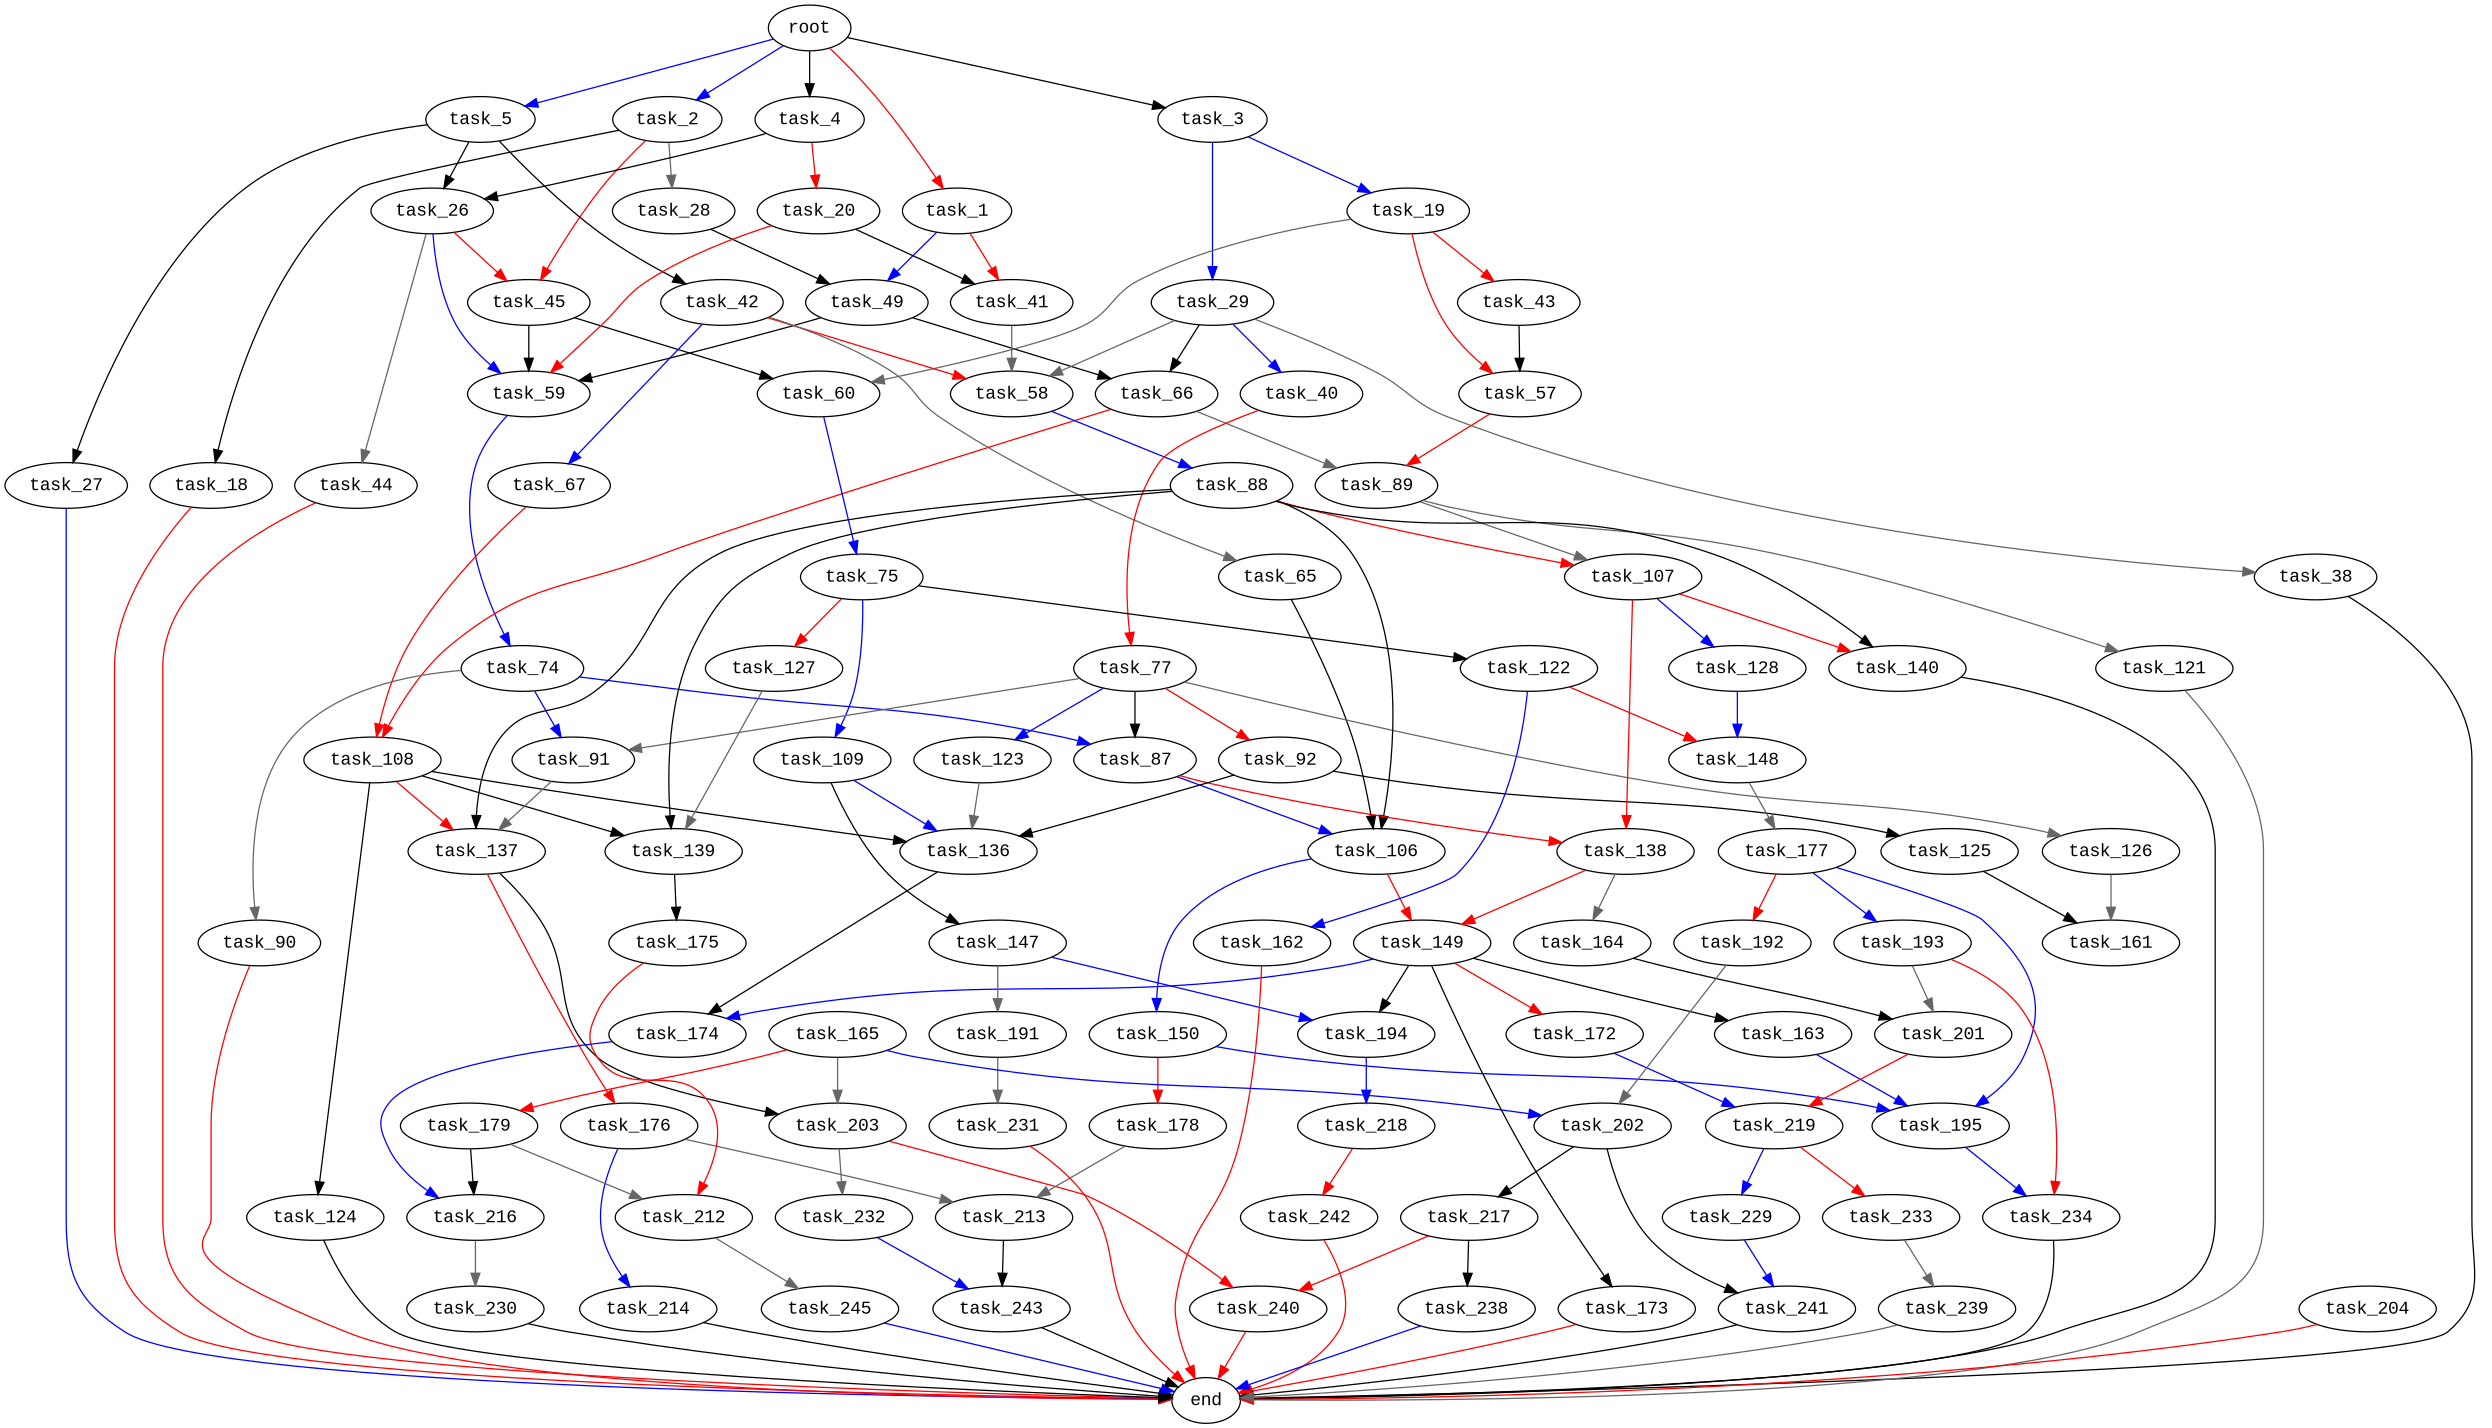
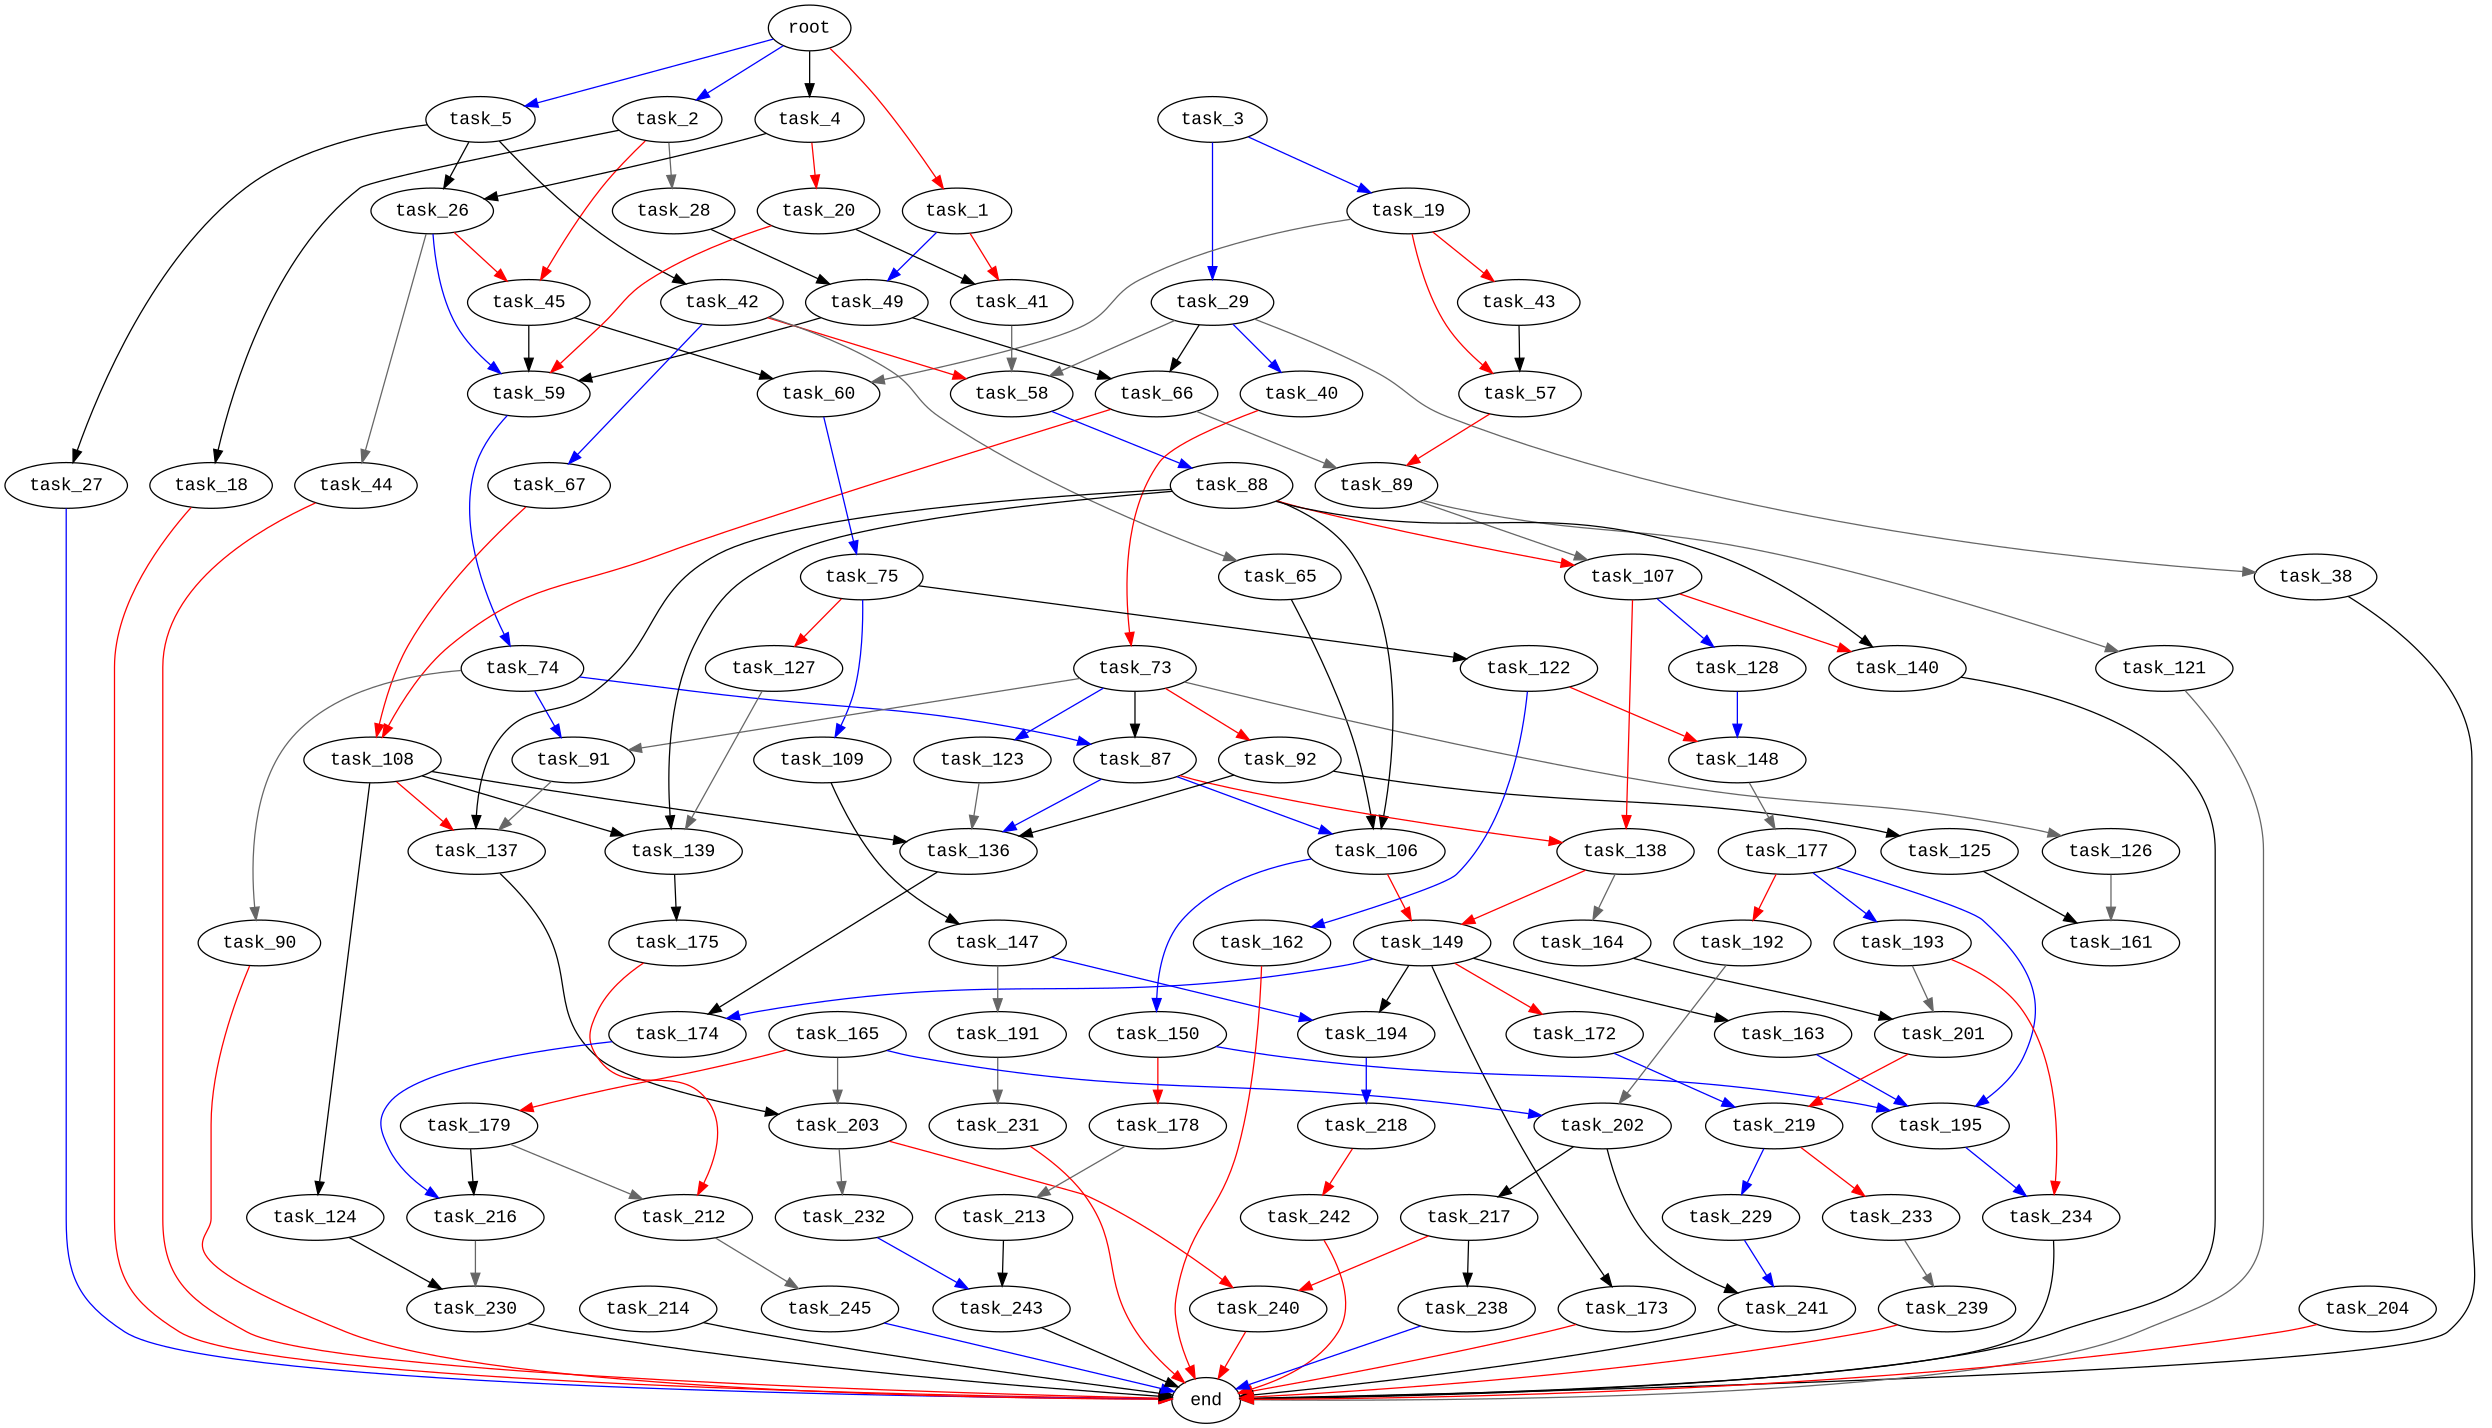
  digraph {
    fontname="Liberation Mono"
    node [fontname="Liberation Mono"]
    edge [color=black fontname="Liberation Mono"]
    root
    task_1
    task_2
    task_3
    task_4
    task_5
    n7 [label=task_49]
    task_41
    task_18
    task_28
    task_45
    task_19
    task_29
    task_20
    task_26
    task_27
    task_42
    task_59
    task_66
    task_58
    end
    task_60
    task_43
    task_57
    task_38
    task_40
    task_44
    task_65
    task_67
    task_89
    task_75
    task_74
-   task_73 [label=task_77]
+   task_73
    task_88
    task_108
    task_87
    task_91
    task_92
    task_123
    task_126
    task_106
    task_107
    task_121
    task_137
    task_139
    task_140
    task_90
    task_109
    task_122
    task_127
    task_149
    task_150
    task_136
    task_124
    task_138
    task_125
    task_161
    task_147
    task_148
    task_162
    task_164
    task_128
-   task_176
    task_203
    task_175
    task_174
    task_194
    task_163
    task_172
    task_173
    task_178
    task_195
    task_191
    task_177
    task_216
    task_165
    task_179
    task_202
    task_213
    task_214
    task_201
    task_212
    task_231
    task_218
    task_192
    task_193
    task_219
    task_234
    task_217
    task_241
    task_232
    task_240
    task_229
    task_233
    task_230
    task_245
    task_243
    task_242
    task_238
    n100 [label=task_204]
    task_239
    root -> task_1 [color=red]
    root -> task_2 [color=blue]
-   root -> task_3
    root -> task_4
    root -> task_5 [color=blue]
    task_1 -> n7 [color=blue]
    task_1 -> task_41 [color=red]
    task_2 -> task_18
    task_2 -> task_28 [color=gray40]
    task_2 -> task_45 [color=red]
    task_3 -> task_19 [color=blue]
    task_3 -> task_29 [color=blue]
    task_4 -> task_20 [color=red]
    task_4 -> task_26
    task_5 -> task_26
    task_5 -> task_27
    task_5 -> task_42
    n7 -> task_59
    n7 -> task_66
    task_41 -> task_58 [color=gray40]
    task_18 -> end [color=red]
    task_28 -> n7
    task_45 -> task_59
    task_45 -> task_60
    task_19 -> task_60 [color=gray40]
    task_19 -> task_43 [color=red]
    task_19 -> task_57 [color=red]
    task_29 -> task_66
    task_29 -> task_58 [color=gray40]
    task_29 -> task_38 [color=gray40]
    task_29 -> task_40 [color=blue]
    task_20 -> task_41
    task_20 -> task_59 [color=red]
    task_26 -> task_45 [color=red]
    task_26 -> task_59 [color=blue]
    task_26 -> task_44 [color=gray40]
    task_27 -> end [color=blue]
    task_42 -> task_58 [color=red]
    task_42 -> task_65 [color=gray40]
    task_42 -> task_67 [color=blue]
    task_59 -> task_74 [color=blue]
    task_66 -> task_89 [color=gray40]
    task_66 -> task_108 [color=red]
    task_58 -> task_88 [color=blue]
    task_60 -> task_75 [color=blue]
    task_43 -> task_57
    task_57 -> task_89 [color=red]
    task_38 -> end
    task_40 -> task_73 [color=red]
    task_44 -> end [color=red]
    task_65 -> task_106
    task_67 -> task_108 [color=red]
    task_89 -> task_107 [color=gray40]
    task_89 -> task_121 [color=gray40]
    task_75 -> task_109 [color=blue]
    task_75 -> task_122
    task_75 -> task_127 [color=red]
    task_74 -> task_87 [color=blue]
    task_74 -> task_91 [color=blue]
    task_74 -> task_90 [color=gray40]
    task_73 -> task_87
    task_73 -> task_91 [color=gray40]
    task_73 -> task_92 [color=red]
    task_73 -> task_123 [color=blue]
    task_73 -> task_126 [color=gray40]
    task_88 -> task_106
    task_88 -> task_107 [color=red]
    task_88 -> task_137
    task_88 -> task_139
    task_88 -> task_140
    task_108 -> task_137 [color=red]
    task_108 -> task_139
    task_108 -> task_136
    task_108 -> task_124
    task_87 -> task_106 [color=blue]
    task_87 -> task_138 [color=red]
    task_91 -> task_137 [color=gray40]
    task_92 -> task_136
    task_92 -> task_125
    task_123 -> task_136 [color=gray40]
    task_126 -> task_161 [color=gray40]
    task_106 -> task_149 [color=red]
    task_106 -> task_150 [color=blue]
    task_107 -> task_140 [color=red]
    task_107 -> task_138 [color=red]
    task_107 -> task_128 [color=blue]
    task_121 -> end [color=gray40]
-   task_137 -> task_176 [color=red]
    task_137 -> task_203
    task_139 -> task_175
    task_140 -> end
    task_90 -> end [color=red]
-   task_109 -> task_136 [color=blue]
+   task_87 -> task_136 [color=blue]
    task_109 -> task_147
    task_122 -> task_148 [color=red]
    task_122 -> task_162 [color=blue]
    task_127 -> task_139 [color=gray40]
    task_149 -> task_174 [color=blue]
    task_149 -> task_194
    task_149 -> task_163
    task_149 -> task_172 [color=red]
    task_149 -> task_173
    task_150 -> task_178 [color=red]
    task_150 -> task_195 [color=blue]
    task_136 -> task_174
-   task_124 -> end
+   task_124 -> task_230
    task_138 -> task_149 [color=red]
    task_138 -> task_164 [color=gray40]
    task_125 -> task_161
    task_147 -> task_194 [color=blue]
    task_147 -> task_191 [color=gray40]
    task_148 -> task_177 [color=gray40]
    task_162 -> end [color=red]
    task_164 -> task_201
    task_128 -> task_148 [color=blue]
-   task_176 -> task_213 [color=gray40]
-   task_176 -> task_214 [color=blue]
    task_203 -> task_232 [color=gray40]
    task_203 -> task_240 [color=red]
    task_175 -> task_212 [color=red]
    task_174 -> task_216 [color=blue]
    task_194 -> task_218 [color=blue]
    task_163 -> task_195 [color=blue]
    task_172 -> task_219 [color=blue]
    task_173 -> end [color=red]
    task_178 -> task_213 [color=gray40]
    task_195 -> task_234 [color=blue]
    task_191 -> task_231 [color=gray40]
    task_177 -> task_195 [color=blue]
    task_177 -> task_192 [color=red]
    task_177 -> task_193 [color=blue]
    task_216 -> task_230 [color=gray40]
    task_165 -> task_203 [color=gray40]
    task_165 -> task_179 [color=red]
    task_165 -> task_202 [color=blue]
    task_179 -> task_216
    task_179 -> task_212 [color=gray40]
    task_202 -> task_217
    task_202 -> task_241
    task_213 -> task_243
    task_214 -> end
    task_201 -> task_219 [color=red]
    task_212 -> task_245 [color=gray40]
    task_231 -> end [color=red]
    task_218 -> task_242 [color=red]
    task_192 -> task_202 [color=gray40]
    task_193 -> task_201 [color=gray40]
    task_193 -> task_234 [color=red]
    task_219 -> task_229 [color=blue]
    task_219 -> task_233 [color=red]
    task_234 -> end
    task_217 -> task_240 [color=red]
    task_217 -> task_238
    task_241 -> end
    task_232 -> task_243 [color=blue]
    task_240 -> end [color=red]
    task_229 -> task_241 [color=blue]
    task_233 -> task_239 [color=gray40]
    task_230 -> end
    task_245 -> end [color=blue]
    task_243 -> end
    task_242 -> end [color=red]
    task_238 -> end [color=blue]
    n100 -> end [color=red]
-   task_239 -> end [color=gray40]
+   task_239 -> end [color=red]
  }
